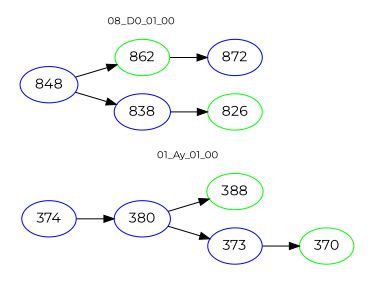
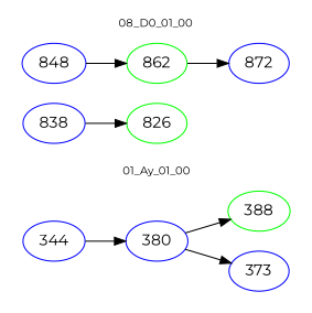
  digraph {
    fontname=Montserrat
    rankdir=LR
    node [color=blue fontname=Montserrat]
    edge [color=black fontname=Montserrat]
-   n1 [label=374]
+   n1 [label=344]
    n2 [label=373]
    n3 [label=380]
-   n4 [color=green label=370]
    n5 [color=green label=388]
    n6 [label=848]
    n7 [label=838]
    n8 [color=green label=862]
    n9 [color=green label=826]
    n10 [label=872]
    subgraph cluster_1 {
      color=white
      fontsize=10
      label="01_Ay_01_00"
      n1
      n2
      n3
-     n4
      n5
    }
    subgraph cluster_2 {
      color=white
      fontsize=10
      label="08_D0_01_00"
      n6
      n7
      n8
      n9
      n10
    }
    n1 -> n3
-   n2 -> n4
    n3 -> n2
    n3 -> n5
-   n6 -> n7
    n6 -> n8
    n7 -> n9
    n8 -> n10
  }
